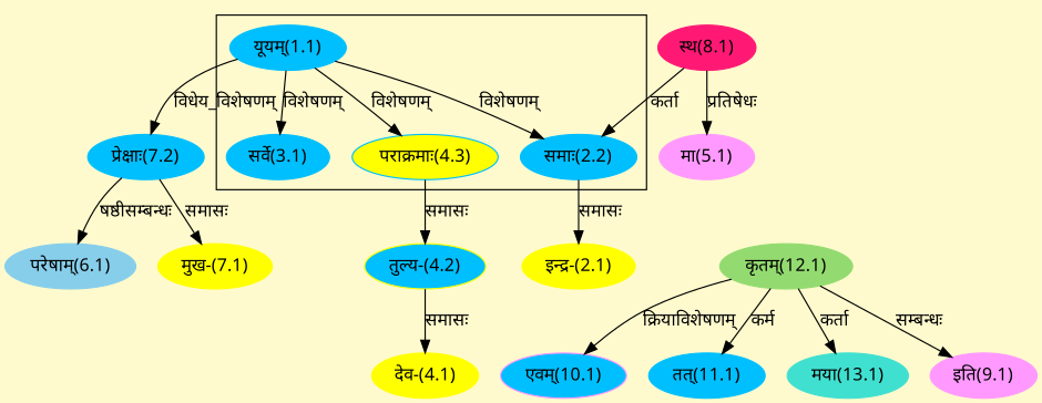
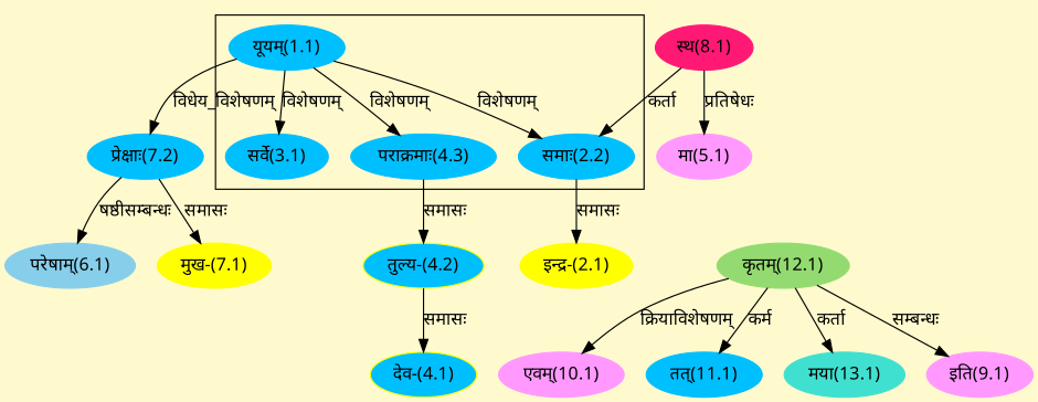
  digraph {
    bgcolor=lemonchiffon1
    compound=true
    fontname="Noto Sans"
    rankdir=BT
    node [color="#00BFFF" fontname="Noto Sans" style=filled]
    edge [dir=back fontname="Noto Sans"]
    n1 [label="समाः(2.2)"]
    n2 [label="यूयम्(1.1)"]
    n3 [label="सर्वे(3.1)"]
-   n4 [label="पराक्रमाः(4.3)" fillcolor="#FFFF00"]
+   n4 [label="पराक्रमाः(4.3)"]
    n5 [color="#FF1975" label="स्थ(8.1)"]
    n6 [color="#FFFF00" label="इन्द्र-(2.1)"]
-   n7 [color="#FFFF00" label="देव-(4.1)"]
+   n7 [color="#FFFF00" label="देव-(4.1)" fillcolor="#00BFFF"]
    n8 [color="#FFFF00" fillcolor="#00BFFF" label="तुल्य-(4.2)"]
    n9 [color="#FF99FF" label="मा(5.1)"]
    n10 [color="#87CEEB" label="परेषाम्(6.1)"]
    n11 [label="प्रेक्षाः(7.2)"]
    n12 [color="#FFFF00" label="मुख-(7.1)"]
    n13 [color="#FF99FF" label="इति(9.1)"]
    n14 [color="#93DB70" label="कृतम्(12.1)"]
-   n15 [color="#FF99FF" label="एवम्(10.1)" fillcolor="#00BFFF"]
+   n15 [color="#FF99FF" label="एवम्(10.1)"]
    n16 [label="तत्(11.1)"]
    n17 [color="#40E0D0" label="मया(13.1)"]
    subgraph cluster_1 {
      n1
      n2
      n3
      n4
    }
    n1 -> n2 [label="विशेषणम्"]
    n1 -> n5 [label="कर्ता"]
    n3 -> n2 [label="विशेषणम्"]
    n4 -> n2 [label="विशेषणम्"]
    n6 -> n1 [label="समासः"]
    n7 -> n8 [label="समासः"]
    n8 -> n4 [label="समासः"]
    n9 -> n5 [label="प्रतिषेधः"]
    n10 -> n11 [label="षष्ठीसम्बन्धः"]
    n11 -> n2 [label="विधेय_विशेषणम्"]
    n12 -> n11 [label="समासः"]
    n13 -> n14 [label="सम्बन्धः"]
    n15 -> n14 [label="क्रियाविशेषणम्"]
    n16 -> n14 [label="कर्म"]
    n17 -> n14 [label="कर्ता"]
  }
